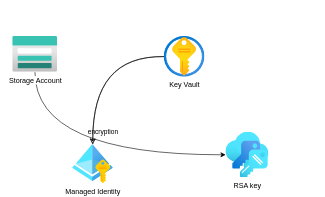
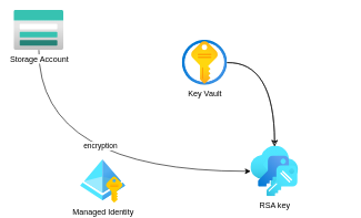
  <mxCell id="0" />
  <mxCell id="1" parent="0" />
  <mxCell id="2" value="encryption" style="edgeStyle=orthogonalEdgeStyle;rounded=0;orthogonalLoop=1;jettySize=auto;html=1;curved=1;" edge="1" parent="1" source="3" target="8"><mxGeometry x="0.098" y="38" relative="1" as="geometry"><Array as="points"><mxPoint x="58" y="258" /></Array><mxPoint as="offset" /></mxGeometry></mxCell>
- <mxCell id="3" value="Storage Account" style="aspect=fixed;html=1;points=[];align=center;image;fontSize=12;image=img/lib/azure2/storage/Storage_Accounts.svg;" parent="1" vertex="1"><mxGeometry x="20" y="60" width="75" height="60" as="geometry" /></mxCell>
+ <mxCell id="3" value="Storage Account" style="aspect=fixed;html=1;points=[];align=center;image;fontSize=12;image=img/lib/azure2/storage/Storage_Accounts.svg;" parent="1" vertex="1"><mxGeometry x="20" y="15" width="75" height="60" as="geometry" /></mxCell>
  <mxCell id="4" style="edgeStyle=orthogonalEdgeStyle;rounded=0;orthogonalLoop=1;jettySize=auto;html=1;exitX=0.5;exitY=1;exitDx=0;exitDy=0;" parent="1" edge="1"><mxGeometry relative="1" as="geometry"><mxPoint x="520" y="20" as="sourcePoint" /><mxPoint x="520" y="20" as="targetPoint" /></mxGeometry></mxCell>
- <mxCell id="5" style="edgeStyle=orthogonalEdgeStyle;rounded=0;orthogonalLoop=1;jettySize=auto;html=1;fontFamily=Architects Daughter;fontSource=https%3A%2F%2Ffonts.googleapis.com%2Fcss%3Ffamily%3DArchitects%2BDaughter;fontSize=18;curved=1;sketch=1;endArrow=classic;endFill=1;" parent="1" source="7" target="6" edge="1"><mxGeometry relative="1" as="geometry"><mxPoint x="-10" y="180" as="targetPoint" /><mxPoint x="310" y="222" as="sourcePoint" /></mxGeometry></mxCell>
+ <mxCell id="5" style="edgeStyle=orthogonalEdgeStyle;rounded=0;orthogonalLoop=1;jettySize=auto;html=1;fontFamily=Architects Daughter;fontSource=https%3A%2F%2Ffonts.googleapis.com%2Fcss%3Ffamily%3DArchitects%2BDaughter;fontSize=18;curved=1;sketch=1;endArrow=classic;endFill=1;" parent="1" source="7" target="8" edge="1"><mxGeometry relative="1" as="geometry"><mxPoint x="-10" y="180" as="targetPoint" /><mxPoint x="310" y="222" as="sourcePoint" /></mxGeometry></mxCell>
  <mxCell id="6" value="Managed Identity" style="aspect=fixed;html=1;points=[];align=center;image;fontSize=12;image=img/lib/azure2/identity/Managed_Identities.svg;" vertex="1" parent="1"><mxGeometry x="120" y="240" width="68" height="66" as="geometry" /></mxCell>
  <mxCell id="7" value="Key Vault" style="aspect=fixed;html=1;points=[];align=center;image;fontSize=12;image=img/lib/azure2/security/Key_Vaults.svg;" vertex="1" parent="1"><mxGeometry x="273" y="60" width="68" height="68" as="geometry" /></mxCell>
  <mxCell id="8" value="RSA key" style="aspect=fixed;html=1;points=[];align=center;image;fontSize=12;image=img/lib/azure2/security/Keys.svg;" vertex="1" parent="1"><mxGeometry x="376" y="220" width="72" height="76" as="geometry" /></mxCell>
